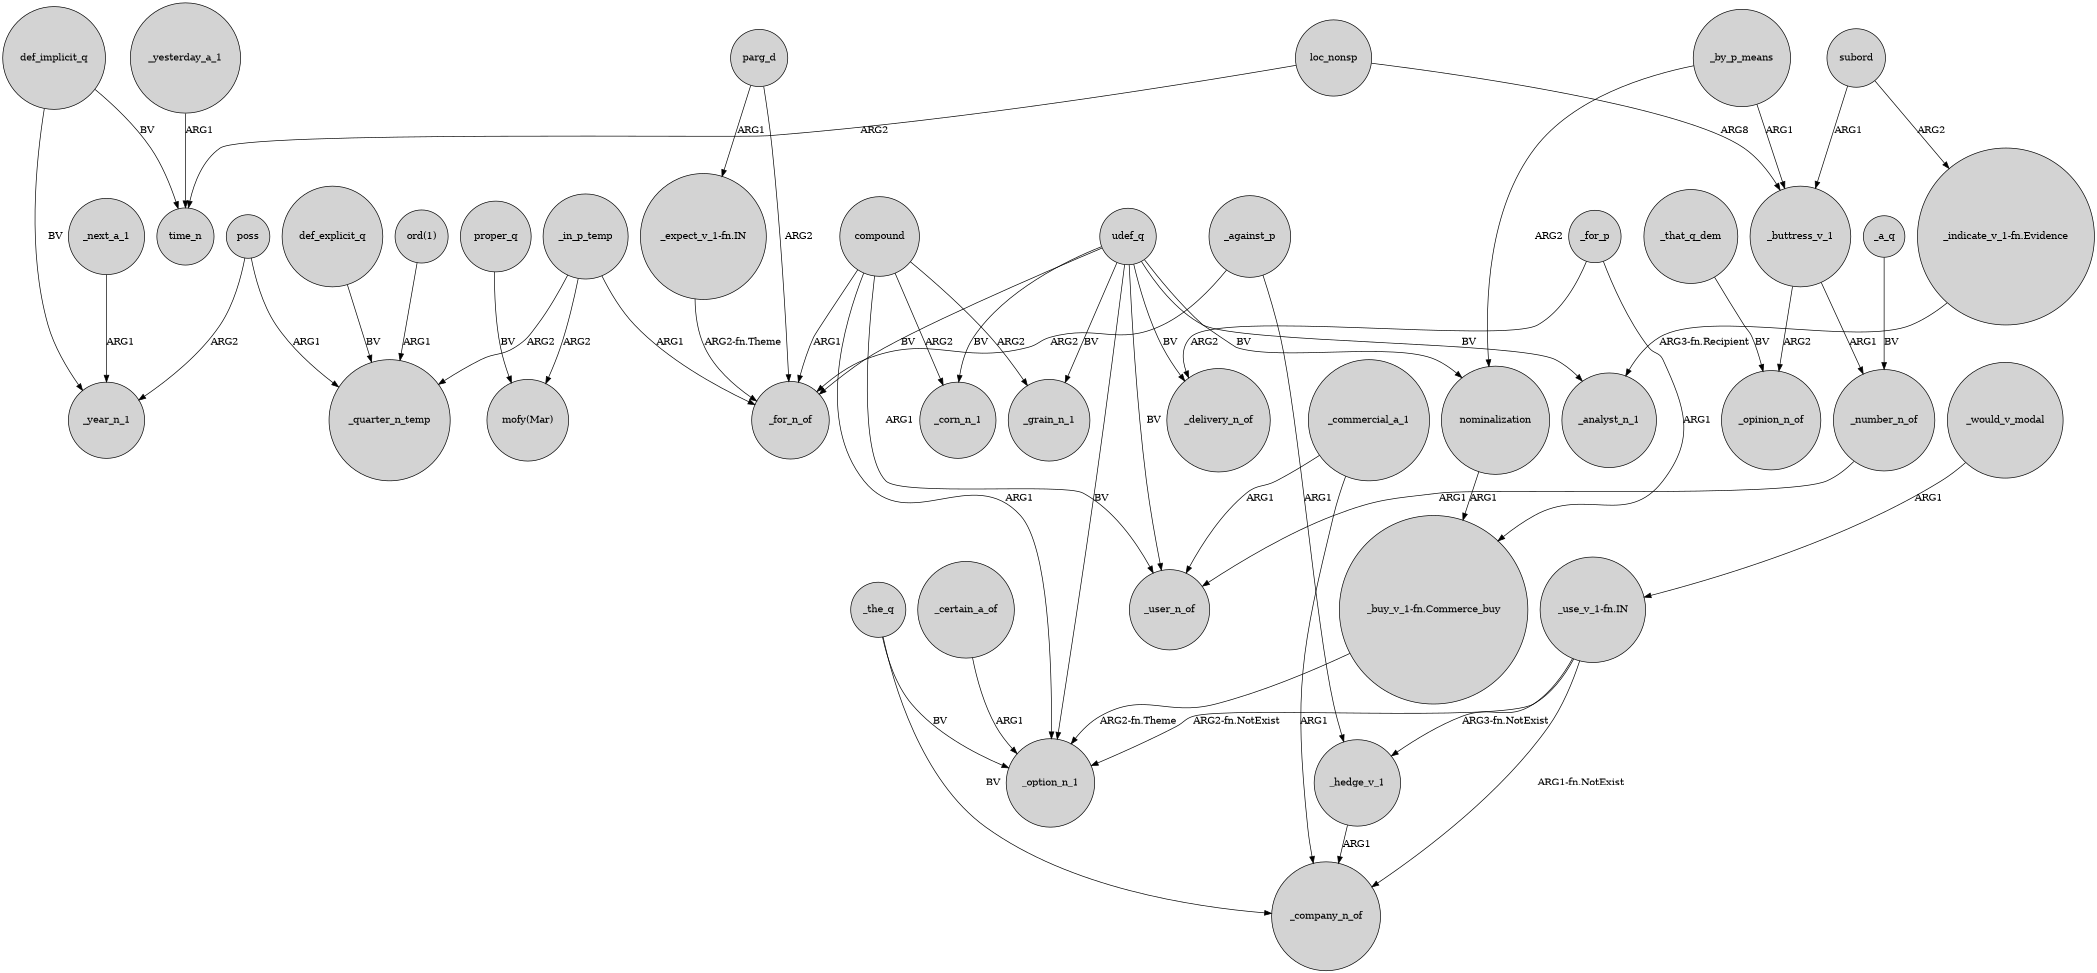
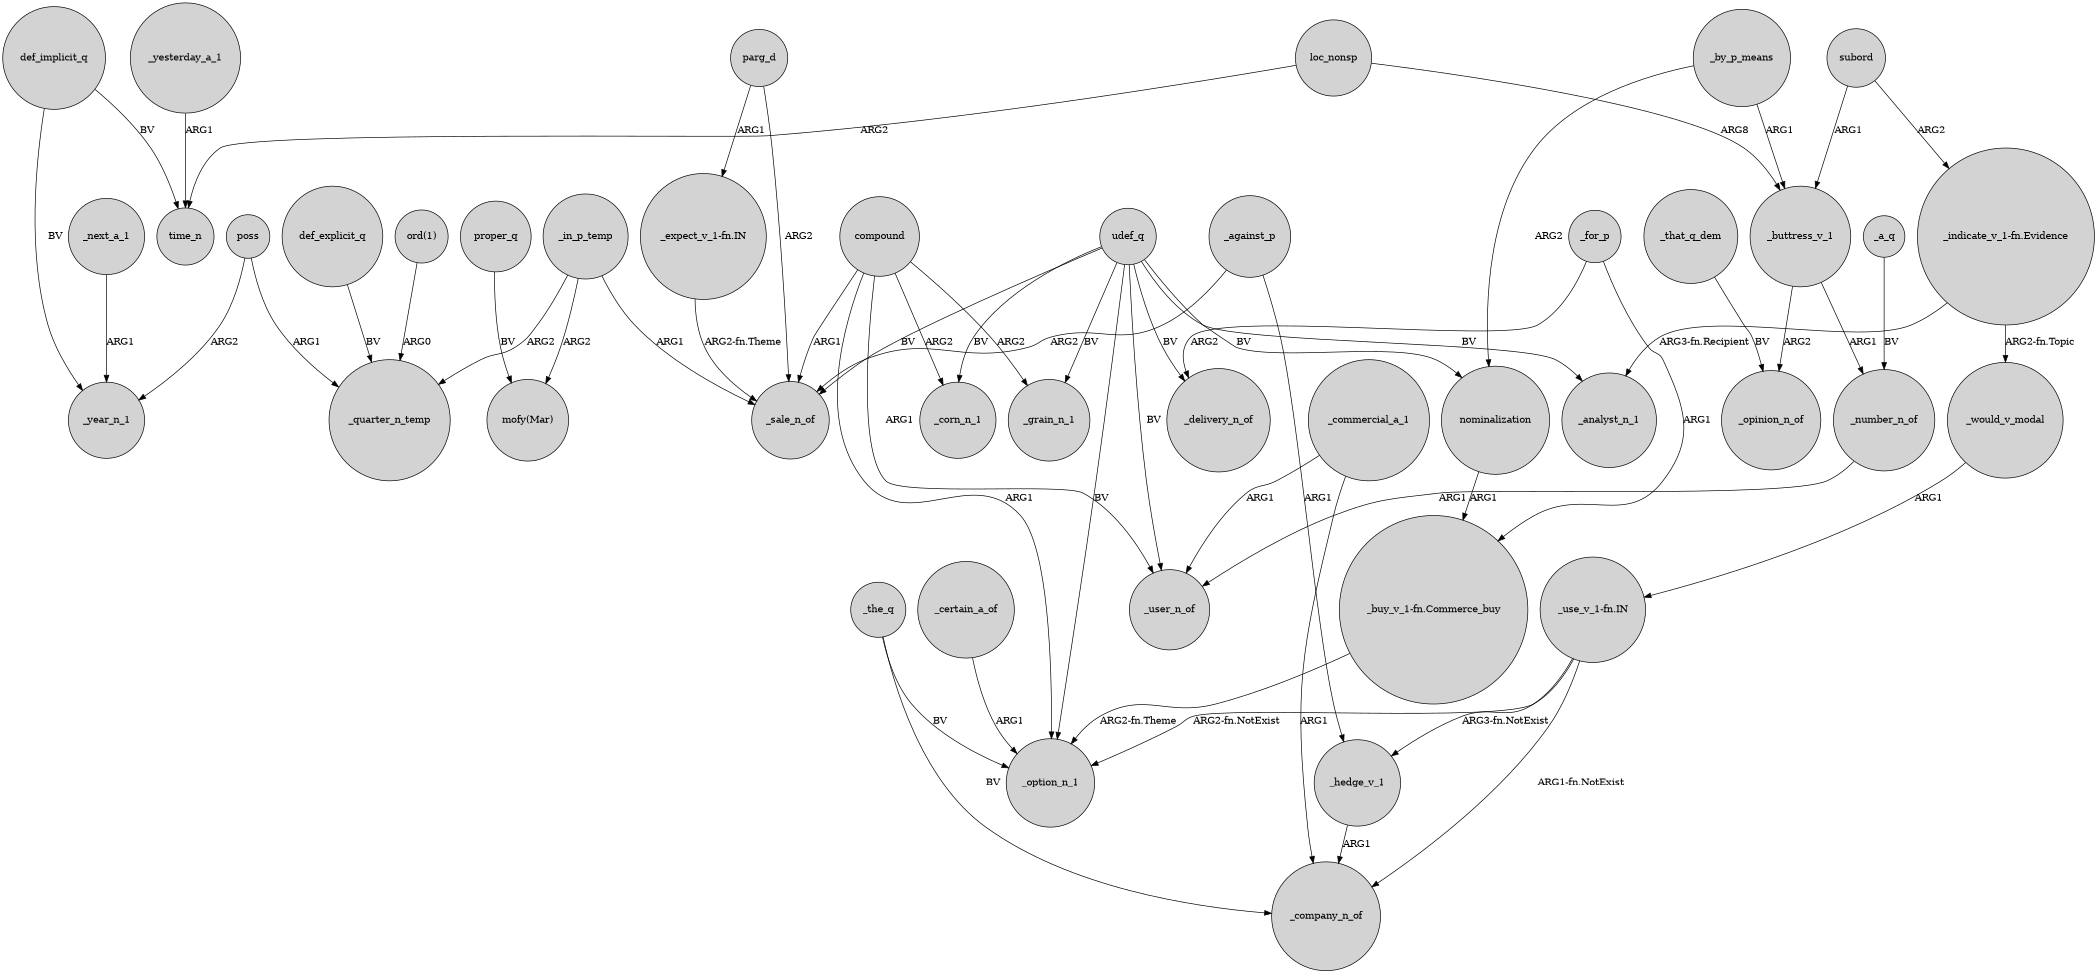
  digraph {
    node [shape=circle style=filled]
    _yesterday_a_1
    time_n
    "_indicate_v_1-fn.Evidence"
    _analyst_n_1
    _would_v_modal
    "_use_v_1-fn.IN"
    _option_n_1
    _hedge_v_1
    _company_n_of
    _by_p_means
    nominalization
    _buttress_v_1
    "_buy_v_1-fn.Commerce_buy"
    _number_n_of
    _opinion_n_of
    _a_q
    _user_n_of
    def_explicit_q
    _quarter_n_temp
    udef_q
-   _sale_n_of [label=_for_n_of]
+   _sale_n_of
    _delivery_n_of
    _grain_n_1
    _corn_n_1
    def_implicit_q
    _year_n_1
    _that_q_dem
    _the_q
    _against_p
    compound
    loc_nonsp
    _in_p_temp
    "mofy(Mar)"
    "_expect_v_1-fn.IN"
    _commercial_a_1
    poss
    parg_d
    _next_a_1
    _certain_a_of
    _for_p
    "ord(1)"
    proper_q
    subord
    _yesterday_a_1 -> time_n [label=ARG1]
    "_indicate_v_1-fn.Evidence" -> _analyst_n_1 [label="ARG3-fn.Recipient"]
+   "_indicate_v_1-fn.Evidence" -> _would_v_modal [label="ARG2-fn.Topic"]
    _would_v_modal -> "_use_v_1-fn.IN" [label=ARG1]
    "_use_v_1-fn.IN" -> _option_n_1 [label="ARG2-fn.NotExist"]
    "_use_v_1-fn.IN" -> _hedge_v_1 [label="ARG3-fn.NotExist"]
    "_use_v_1-fn.IN" -> _company_n_of [label="ARG1-fn.NotExist"]
    _hedge_v_1 -> _company_n_of [label=ARG1]
    _by_p_means -> nominalization [label=ARG2]
    _by_p_means -> _buttress_v_1 [label=ARG1]
    nominalization -> "_buy_v_1-fn.Commerce_buy" [label=ARG1]
    _buttress_v_1 -> _number_n_of [label=ARG1]
    _buttress_v_1 -> _opinion_n_of [label=ARG2]
    "_buy_v_1-fn.Commerce_buy" -> _option_n_1 [label="ARG2-fn.Theme"]
    _number_n_of -> _user_n_of [label=ARG1]
    _a_q -> _number_n_of [label=BV]
    def_explicit_q -> _quarter_n_temp [label=BV]
    udef_q -> _analyst_n_1 [label=BV]
    udef_q -> _option_n_1 [label=BV]
    udef_q -> nominalization [label=BV]
    udef_q -> _user_n_of [label=BV]
    udef_q -> _sale_n_of [label=BV]
    udef_q -> _delivery_n_of [label=BV]
    udef_q -> _grain_n_1 [label=BV]
    udef_q -> _corn_n_1 [label=BV]
    def_implicit_q -> time_n [label=BV]
    def_implicit_q -> _year_n_1 [label=BV]
    _that_q_dem -> _opinion_n_of [label=BV]
    _the_q -> _option_n_1 [label=BV]
    _the_q -> _company_n_of [label=BV]
    _against_p -> _hedge_v_1 [label=ARG1]
    _against_p -> _sale_n_of [label=ARG2]
    compound -> _option_n_1 [label=ARG1]
    compound -> _user_n_of [label=ARG1]
    compound -> _sale_n_of [label=ARG1]
    compound -> _grain_n_1 [label=ARG2]
    compound -> _corn_n_1 [label=ARG2]
    loc_nonsp -> time_n [label=ARG2]
    loc_nonsp -> _buttress_v_1 [label=ARG8]
    _in_p_temp -> _quarter_n_temp [label=ARG2]
    _in_p_temp -> _sale_n_of [label=ARG1]
    _in_p_temp -> "mofy(Mar)" [label=ARG2]
    "_expect_v_1-fn.IN" -> _sale_n_of [label="ARG2-fn.Theme"]
    _commercial_a_1 -> _company_n_of [label=ARG1]
    _commercial_a_1 -> _user_n_of [label=ARG1]
    poss -> _quarter_n_temp [label=ARG1]
    poss -> _year_n_1 [label=ARG2]
    parg_d -> _sale_n_of [label=ARG2]
    parg_d -> "_expect_v_1-fn.IN" [label=ARG1]
    _next_a_1 -> _year_n_1 [label=ARG1]
    _certain_a_of -> _option_n_1 [label=ARG1]
    _for_p -> "_buy_v_1-fn.Commerce_buy" [label=ARG1]
    _for_p -> _delivery_n_of [label=ARG2]
-   "ord(1)" -> _quarter_n_temp [label=ARG1]
+   "ord(1)" -> _quarter_n_temp [label=ARG0]
    proper_q -> "mofy(Mar)" [label=BV]
    subord -> "_indicate_v_1-fn.Evidence" [label=ARG2]
    subord -> _buttress_v_1 [label=ARG1]
  }
